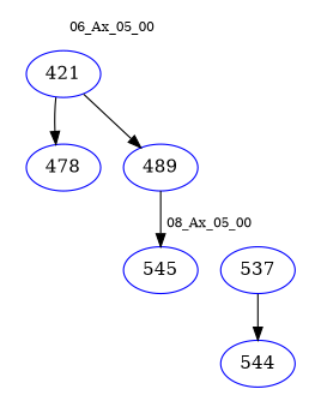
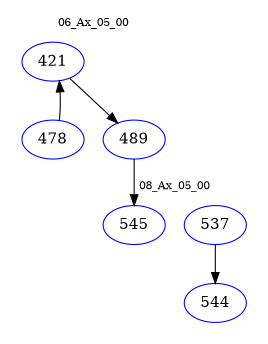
  digraph {
    node [color=blue]
    edge [color=black]
    n1 [label=421]
    n2 [label=478]
    n3 [label=489]
    n4 [label=537]
    n5 [label=545]
    n6 [label=544]
    subgraph cluster_1 {
      color=white
      fontsize=10
      label="06_Ax_05_00"
      n1
      n2
      n3
    }
    subgraph cluster_2 {
      color=white
      fontsize=10
      label="08_Ax_05_00"
      n4
      n5
      n6
    }
-   n1 -> n2
+   n2 -> n1
    n1 -> n3
    n3 -> n5
    n4 -> n6
  }
